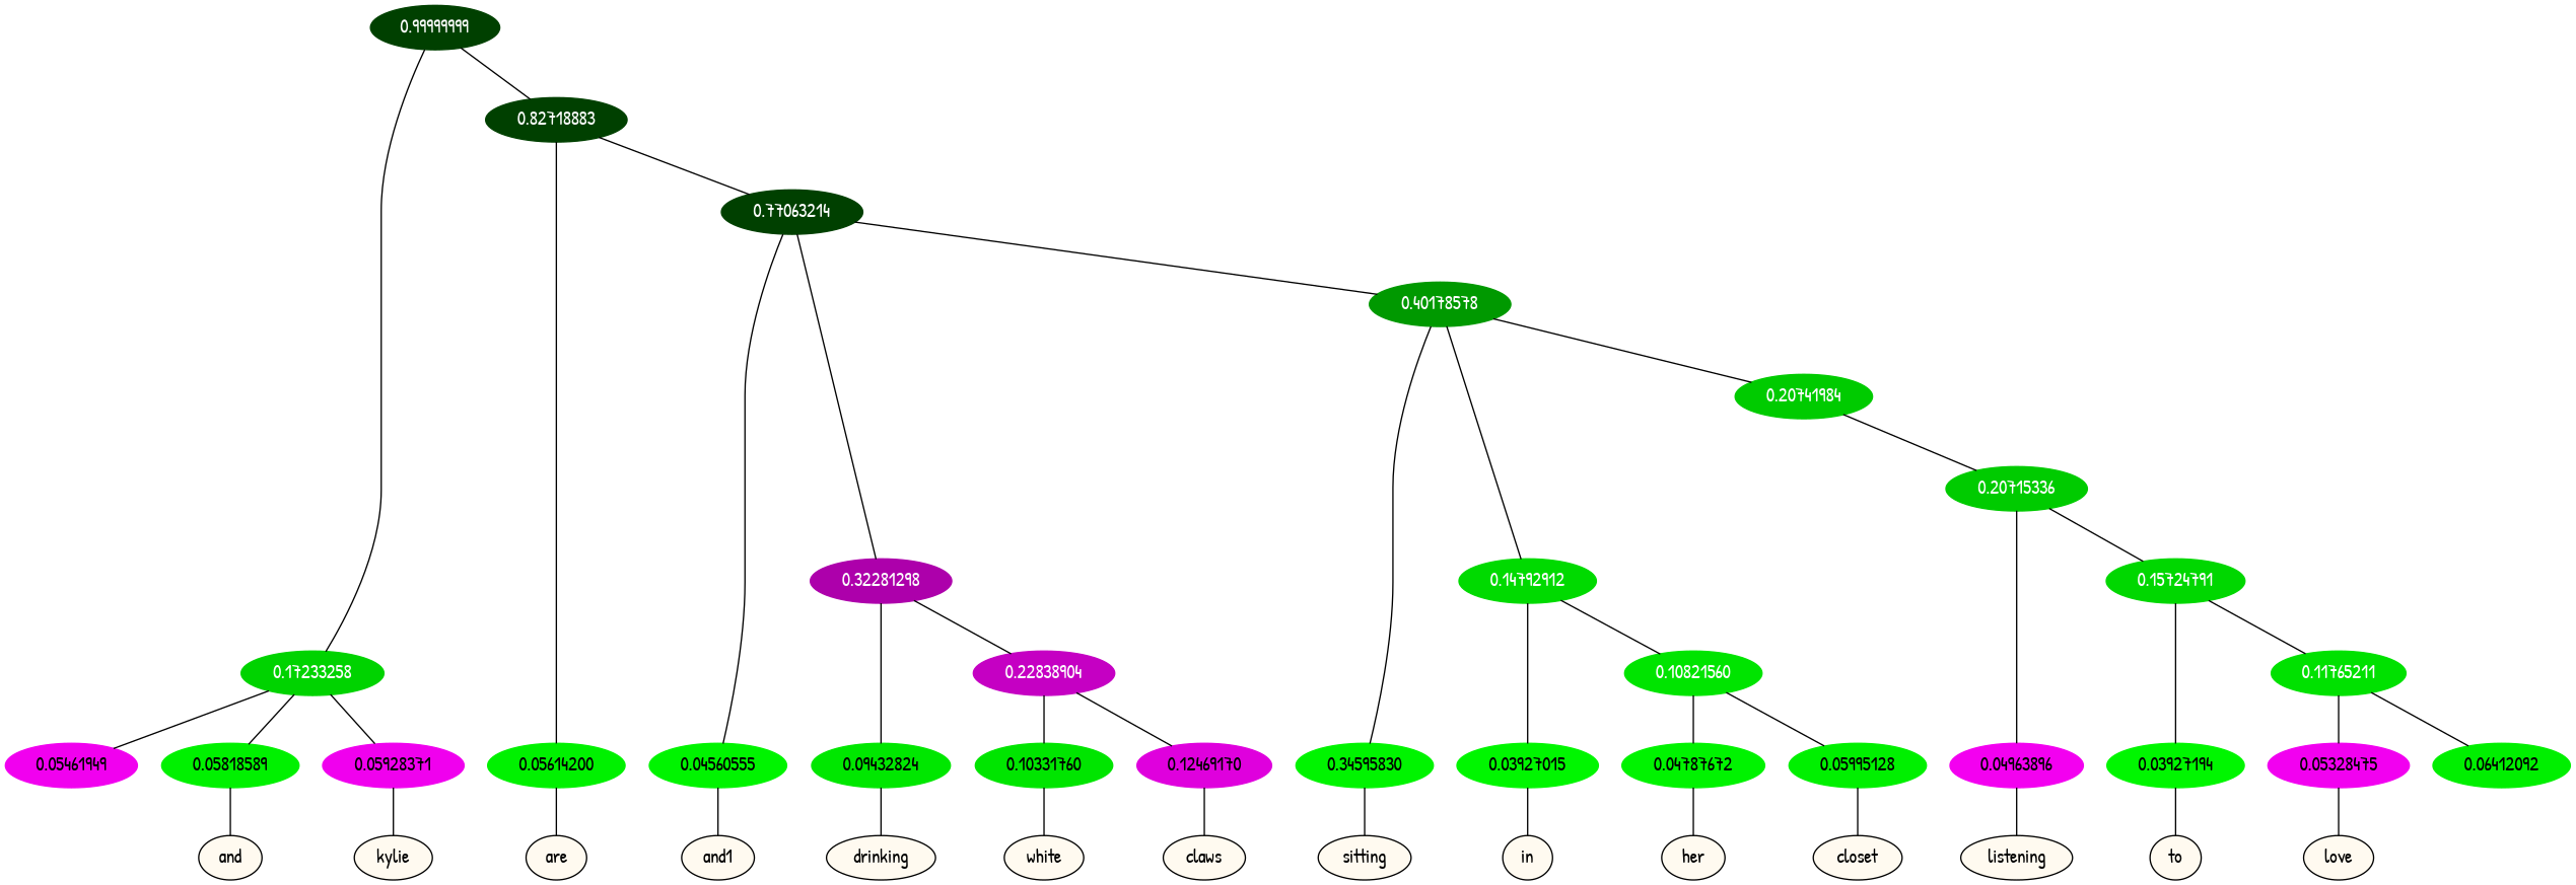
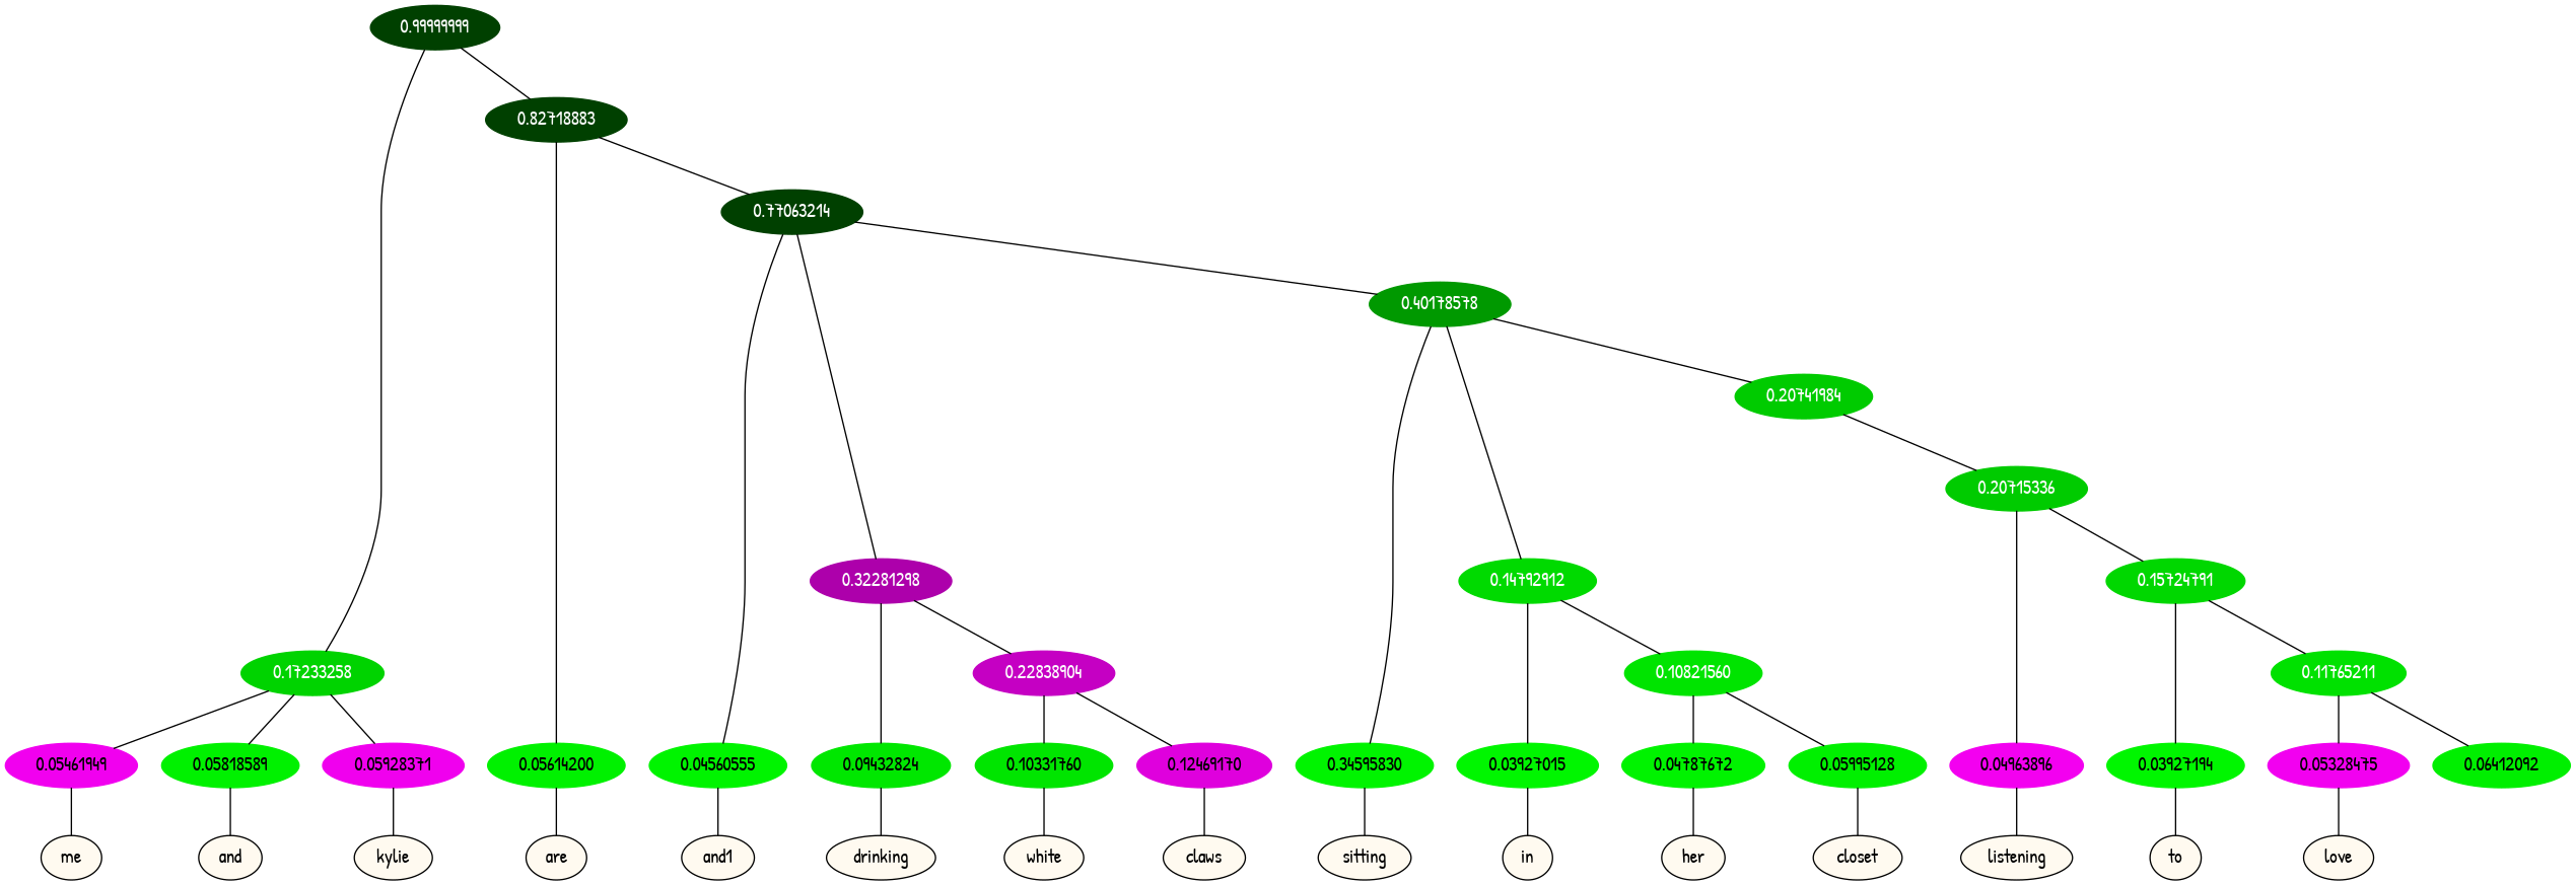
  graph {
    fontname="Patrick Hand"
    node [color=black fontname="Patrick Hand" format=png nodesep=0.001 ordering=out overlap_scaling=0.01 ranksep=0.001 style=filled fontcolor=black]
    edge [fontname="Patrick Hand"]
+   n1 [fillcolor=floralwhite height=0.15 label=me style="filled,solid" width=0.15 fontcolor=""]
    n2 [fillcolor=floralwhite height=0.15 label=and style="filled,solid" width=0.15 fontcolor=""]
    n3 [fillcolor=floralwhite height=0.15 label=kylie style="filled,solid" width=0.15 fontcolor=""]
    n4 [fillcolor=floralwhite height=0.15 label=are style="filled,solid" width=0.15 fontcolor=""]
    n5 [fillcolor=floralwhite height=0.15 label=drinking style="filled,solid" width=0.15 fontcolor=""]
    n6 [fillcolor=floralwhite height=0.15 label=white style="filled,solid" width=0.15 fontcolor=""]
    n7 [fillcolor=floralwhite height=0.15 label=claws style="filled,solid" width=0.15 fontcolor=""]
    n8 [fillcolor=floralwhite height=0.15 label=and1 style="filled,solid" width=0.15 fontcolor=""]
    n9 [fillcolor=floralwhite height=0.15 label=sitting style="filled,solid" width=0.15 fontcolor=""]
    n10 [fillcolor=floralwhite height=0.15 label=in style="filled,solid" width=0.15 fontcolor=""]
    n11 [fillcolor=floralwhite height=0.15 label=her style="filled,solid" width=0.15 fontcolor=""]
    n12 [fillcolor=floralwhite height=0.15 label=closet style="filled,solid" width=0.15 fontcolor=""]
    n13 [fillcolor=floralwhite height=0.15 label=listening style="filled,solid" width=0.15 fontcolor=""]
    n14 [fillcolor=floralwhite height=0.15 label=to style="filled,solid" width=0.15 fontcolor=""]
    n15 [fillcolor=floralwhite height=0.15 label=love style="filled,solid" width=0.15 fontcolor=""]
    n16 [color="0.835 1.000 0.945" height=0.15 label=0.05461949 width=0.15]
    n17 [color="0.334 1.000 0.942" height=0.15 label=0.05818589 width=0.15]
    n18 [color="0.835 1.000 0.941" height=0.15 label=0.05928371 width=0.15]
    n19 [color="0.334 1.000 0.944" height=0.15 label=0.05614200 width=0.15]
    n20 [color="0.334 1.000 0.906" height=0.15 label=0.09432824 width=0.15]
    n21 [color="0.334 1.000 0.897" height=0.15 label=0.10331760 width=0.15]
    n22 [color="0.835 1.000 0.875" height=0.15 label=0.12469170 width=0.15]
    n23 [color="0.334 1.000 0.954" height=0.15 label=0.04560555 width=0.15]
    n24 [color="0.334 1.000 0.954" height=0.15 label=0.34595830 width=0.15]
    n25 [color="0.334 1.000 0.961" height=0.15 label=0.03927015 width=0.15]
    n26 [color="0.334 1.000 0.952" height=0.15 label=0.04787672 width=0.15]
    n27 [color="0.334 1.000 0.940" height=0.15 label=0.05995128 width=0.15]
    n28 [color="0.835 1.000 0.950" height=0.15 label=0.04963896 width=0.15]
    n29 [color="0.334 1.000 0.961" height=0.15 label=0.03927194 width=0.15]
    n30 [color="0.835 1.000 0.947" height=0.15 label=0.05328475 width=0.15]
    n31 [color="0.334 1.000 0.936" height=0.15 label=0.06412092 width=0.15]
    n32 [color="0.334 1.000 0.250" fontcolor=grey99 height=0.15 label=0.99999999 width=0.15]
    n33 [color="0.334 1.000 0.828" fontcolor=grey99 height=0.15 label=0.17233258 width=0.15]
    n34 [color="0.334 1.000 0.250" fontcolor=grey99 height=0.15 label=0.82718883 width=0.15]
    n35 [color="0.334 1.000 0.250" fontcolor=grey99 height=0.15 label=0.77063214 width=0.15]
    n36 [color="0.835 1.000 0.677" fontcolor=grey99 height=0.15 label=0.32281298 width=0.15]
    n37 [color="0.334 1.000 0.598" fontcolor=grey99 height=0.15 label=0.40178578 width=0.15]
    n38 [color="0.835 1.000 0.772" fontcolor=grey99 height=0.15 label=0.22838904 width=0.15]
    n39 [color="0.334 1.000 0.852" fontcolor=grey99 height=0.15 label=0.14792912 width=0.15]
    n40 [color="0.334 1.000 0.793" fontcolor=grey99 height=0.15 label=0.20741984 width=0.15]
    n41 [color="0.334 1.000 0.892" fontcolor=grey99 height=0.15 label=0.10821560 width=0.15]
    n42 [color="0.334 1.000 0.793" fontcolor=grey99 height=0.15 label=0.20715336 width=0.15]
    n43 [color="0.334 1.000 0.843" fontcolor=grey99 height=0.15 label=0.15724791 width=0.15]
    n44 [color="0.334 1.000 0.882" fontcolor=grey99 height=0.15 label=0.11765211 width=0.15]
    subgraph sub_1 {
      rank=same
+     n1
      n2
      n3
      n4
      n5
      n6
      n7
      n8
      n9
      n10
      n11
      n12
      n13
      n14
      n15
    }
    subgraph sub_2 {
      rank=same
      n16
      n17
      n18
      n19
      n20
      n21
      n22
      n23
      n24
      n25
      n26
      n27
      n28
      n29
      n30
      n31
    }
+   n16 -- n1
    n17 -- n2
    n18 -- n3
    n19 -- n4
    n20 -- n5
    n21 -- n6
    n22 -- n7
    n23 -- n8
    n24 -- n9
    n25 -- n10
    n26 -- n11
    n27 -- n12
    n28 -- n13
    n29 -- n14
    n30 -- n15
    n32 -- n33
    n32 -- n34
    n33 -- n16
    n33 -- n17
    n33 -- n18
    n34 -- n19
    n34 -- n35
    n35 -- n23
    n35 -- n36
    n35 -- n37
    n36 -- n20
    n36 -- n38
    n37 -- n24
    n37 -- n39
    n37 -- n40
    n38 -- n21
    n38 -- n22
    n39 -- n25
    n39 -- n41
    n40 -- n42
    n41 -- n26
    n41 -- n27
    n42 -- n28
    n42 -- n43
    n43 -- n29
    n43 -- n44
    n44 -- n30
    n44 -- n31
  }
